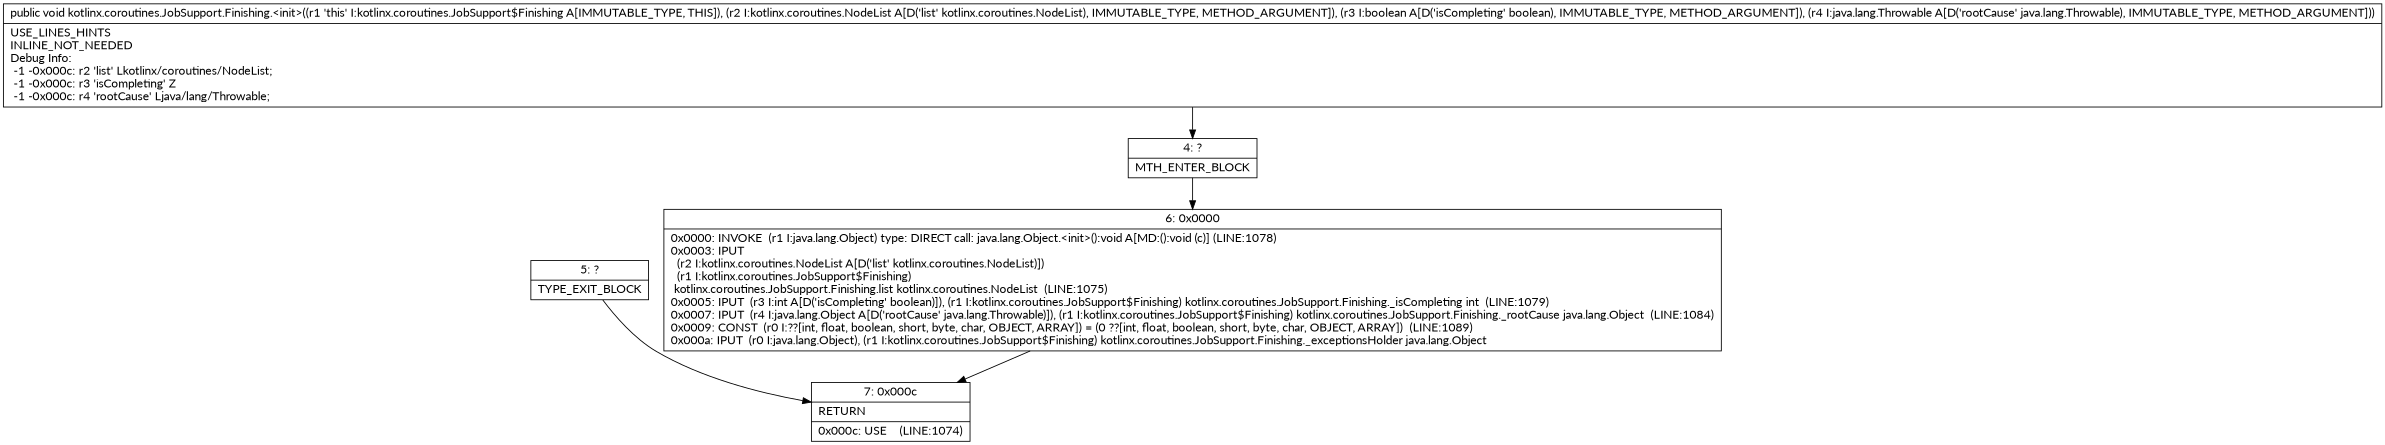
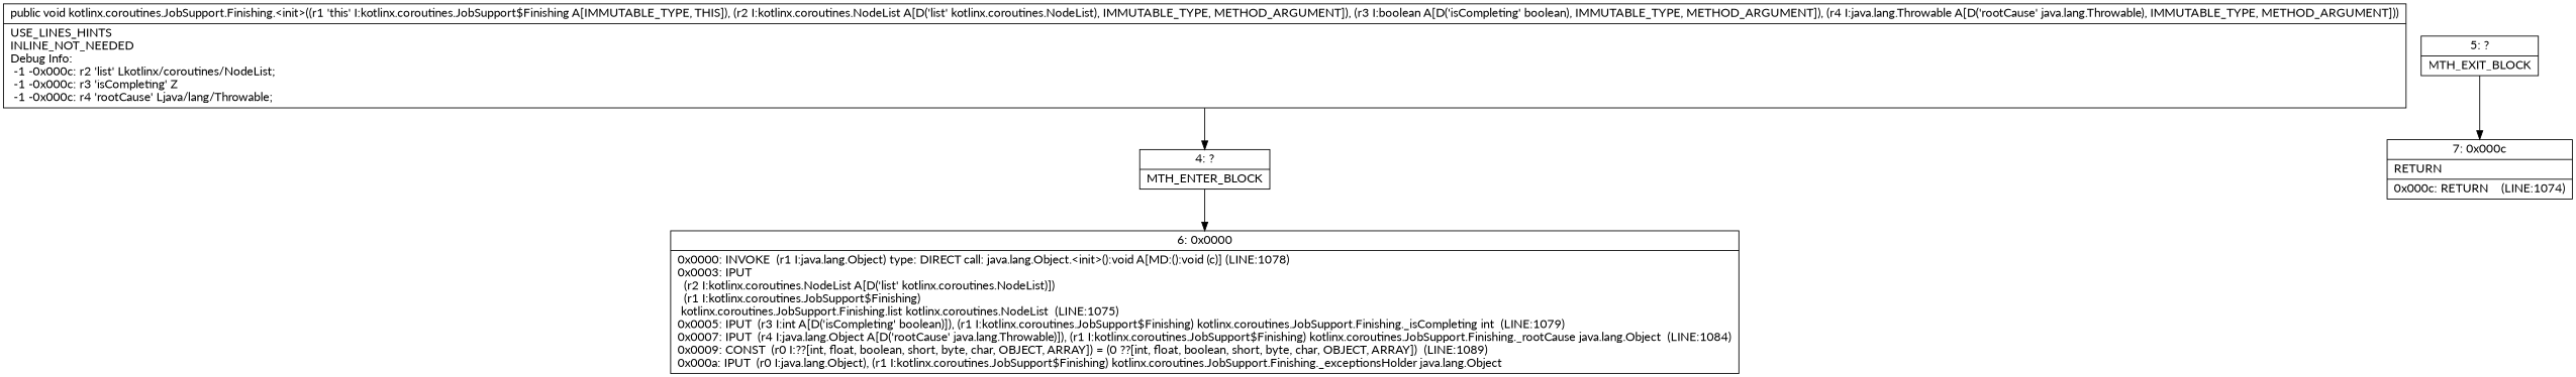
  digraph {
    fontname=Lato
    node [fontname=Lato shape=record]
    edge [fontname=Lato]
    n1 [label="{4\:\ ?|MTH_ENTER_BLOCK\l}"]
    n2 [label="{6\:\ 0x0000|0x0000: INVOKE  (r1 I:java.lang.Object) type: DIRECT call: java.lang.Object.\<init\>():void A[MD:():void (c)] (LINE:1078)\l0x0003: IPUT  \l  (r2 I:kotlinx.coroutines.NodeList A[D('list' kotlinx.coroutines.NodeList)])\l  (r1 I:kotlinx.coroutines.JobSupport$Finishing)\l kotlinx.coroutines.JobSupport.Finishing.list kotlinx.coroutines.NodeList  (LINE:1075)\l0x0005: IPUT  (r3 I:int A[D('isCompleting' boolean)]), (r1 I:kotlinx.coroutines.JobSupport$Finishing) kotlinx.coroutines.JobSupport.Finishing._isCompleting int  (LINE:1079)\l0x0007: IPUT  (r4 I:java.lang.Object A[D('rootCause' java.lang.Throwable)]), (r1 I:kotlinx.coroutines.JobSupport$Finishing) kotlinx.coroutines.JobSupport.Finishing._rootCause java.lang.Object  (LINE:1084)\l0x0009: CONST  (r0 I:??[int, float, boolean, short, byte, char, OBJECT, ARRAY]) = (0 ??[int, float, boolean, short, byte, char, OBJECT, ARRAY])  (LINE:1089)\l0x000a: IPUT  (r0 I:java.lang.Object), (r1 I:kotlinx.coroutines.JobSupport$Finishing) kotlinx.coroutines.JobSupport.Finishing._exceptionsHolder java.lang.Object \l}"]
-   n3 [label="{7\:\ 0x000c|RETURN\l|0x000c: USE    (LINE:1074)\l}"]
-   n4 [label="{5\:\ ?|TYPE_EXIT_BLOCK\l}"]
+   n3 [label="{7\:\ 0x000c|RETURN\l|0x000c: RETURN    (LINE:1074)\l}"]
+   n4 [label="{5\:\ ?|MTH_EXIT_BLOCK\l}"]
    n5 [label="{public void kotlinx.coroutines.JobSupport.Finishing.\<init\>((r1 'this' I:kotlinx.coroutines.JobSupport$Finishing A[IMMUTABLE_TYPE, THIS]), (r2 I:kotlinx.coroutines.NodeList A[D('list' kotlinx.coroutines.NodeList), IMMUTABLE_TYPE, METHOD_ARGUMENT]), (r3 I:boolean A[D('isCompleting' boolean), IMMUTABLE_TYPE, METHOD_ARGUMENT]), (r4 I:java.lang.Throwable A[D('rootCause' java.lang.Throwable), IMMUTABLE_TYPE, METHOD_ARGUMENT]))  | USE_LINES_HINTS\lINLINE_NOT_NEEDED\lDebug Info:\l  \-1 \-0x000c: r2 'list' Lkotlinx\/coroutines\/NodeList;\l  \-1 \-0x000c: r3 'isCompleting' Z\l  \-1 \-0x000c: r4 'rootCause' Ljava\/lang\/Throwable;\l}"]
    n1 -> n2
-   n2 -> n3
    n4 -> n3
    n5 -> n1
  }
